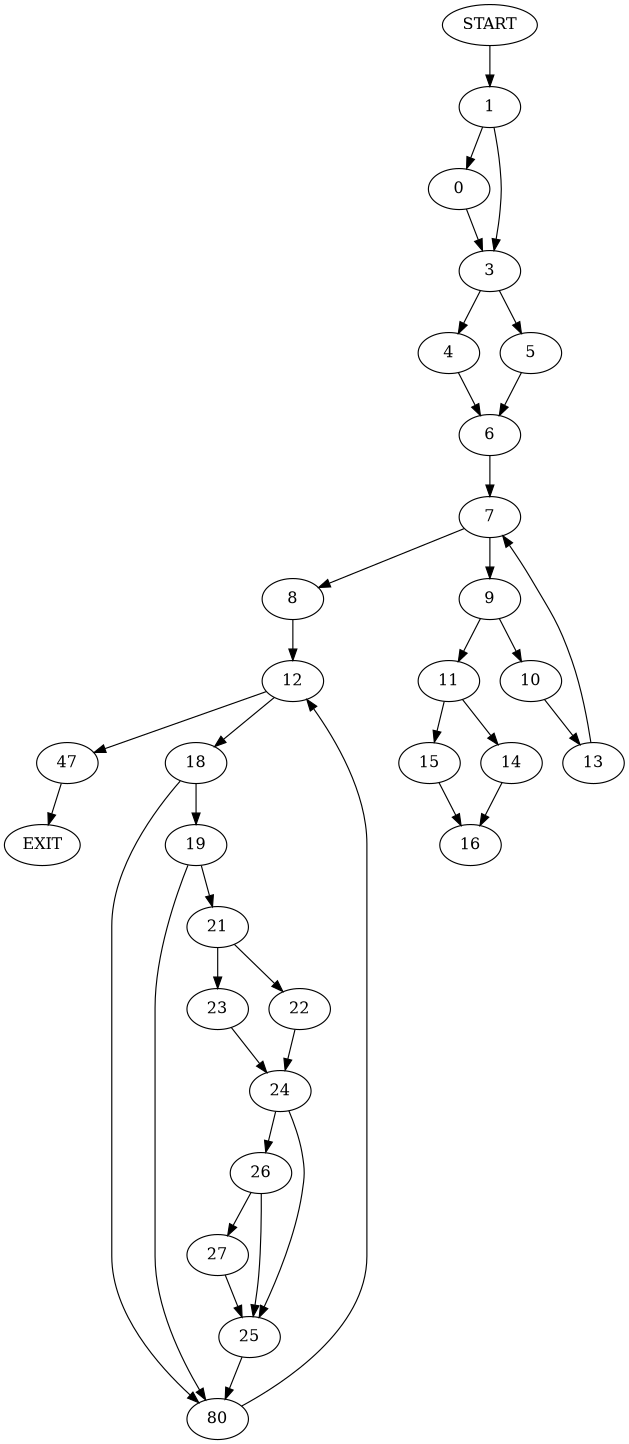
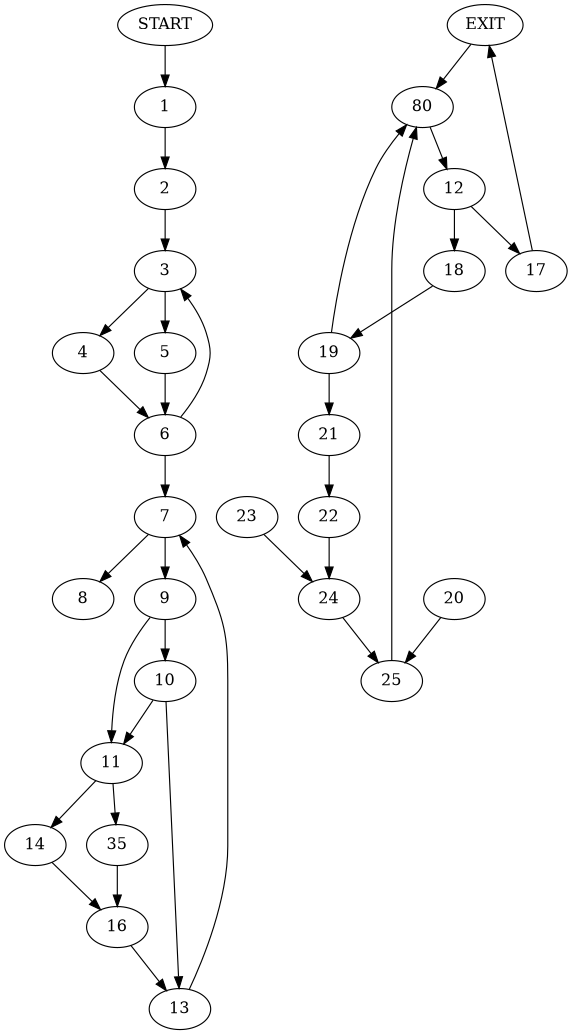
  digraph {
    n1 [label=START]
    1
-   2 [label=0]
+   2
    3
    n5 [label=EXIT]
    4
    5
    6
    7
    8
    9
    12
    10
    11
-   17 [label=47]
+   17
    18
    13
    14
-   15
+   15 [label=35]
    16
    19
    n22 [label=80]
    21
    22
    23
    24
    25
-   26
-   27
+   27 [label=20]
    n1 -> 1
    1 -> 2
-   1 -> 3
+   6 -> 3
    2 -> 3
    3 -> 4
    3 -> 5
    4 -> 6
    5 -> 6
    6 -> 7
    7 -> 8
    7 -> 9
-   8 -> 12
    9 -> 10
    9 -> 11
    12 -> 17
    12 -> 18
+   10 -> 11
    10 -> 13
    11 -> 14
    11 -> 15
    17 -> n5
    18 -> 19
-   18 -> n22
+   n5 -> n22
    13 -> 7
    14 -> 16
    15 -> 16
+   16 -> 13
    19 -> n22
    19 -> 21
    n22 -> 12
    21 -> 22
-   21 -> 23
    22 -> 24
    23 -> 24
    24 -> 25
-   24 -> 26
    25 -> n22
-   26 -> 25
-   26 -> 27
    27 -> 25
  }
